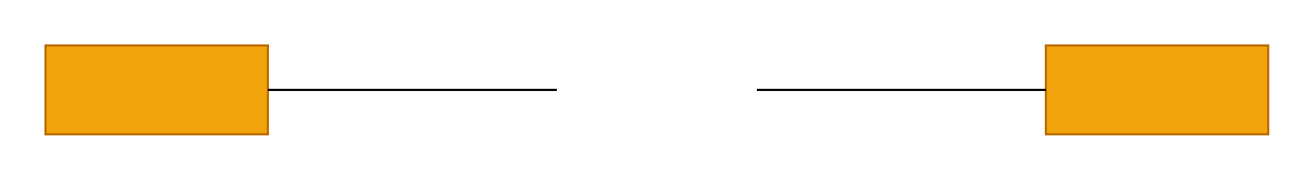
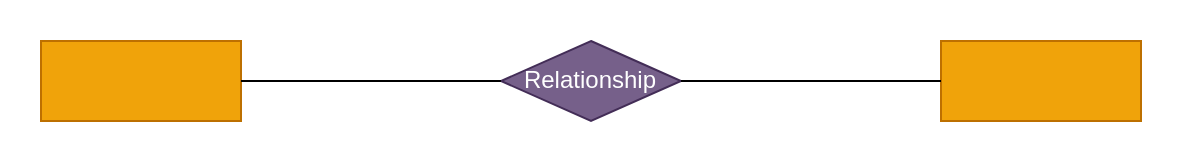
  <mxCell id="0" />
  <mxCell id="1" parent="0" />
  <mxCell id="2" value="" style="whiteSpace=wrap;html=1;align=center;fillColor=#f0a30a;strokeColor=#BD7000;fontColor=#000000;" vertex="1" parent="1"><mxGeometry x="20" y="20" width="100" height="40" as="geometry" /></mxCell>
+ <mxCell id="3" value="Relationship" style="shape=rhombus;perimeter=rhombusPerimeter;whiteSpace=wrap;html=1;align=center;fillColor=#76608a;fontColor=#ffffff;strokeColor=#432D57;" vertex="1" parent="1"><mxGeometry x="250" y="20" width="90" height="40" as="geometry" /></mxCell>
  <mxCell id="4" value="" style="whiteSpace=wrap;html=1;align=center;fillColor=#f0a30a;strokeColor=#BD7000;fontColor=#000000;" vertex="1" parent="1"><mxGeometry x="470" y="20" width="100" height="40" as="geometry" /></mxCell>
  <mxCell id="5" value="" style="line;strokeWidth=1;rotatable=0;dashed=0;labelPosition=right;align=left;verticalAlign=middle;spacingTop=0;spacingLeft=6;points=[];portConstraint=eastwest;" vertex="1" parent="1"><mxGeometry x="120" y="35" width="130" height="10" as="geometry" /></mxCell>
  <mxCell id="6" value="" style="line;strokeWidth=1;rotatable=0;dashed=0;labelPosition=right;align=left;verticalAlign=middle;spacingTop=0;spacingLeft=6;points=[];portConstraint=eastwest;" vertex="1" parent="1"><mxGeometry x="340" y="35" width="130" height="10" as="geometry" /></mxCell>
